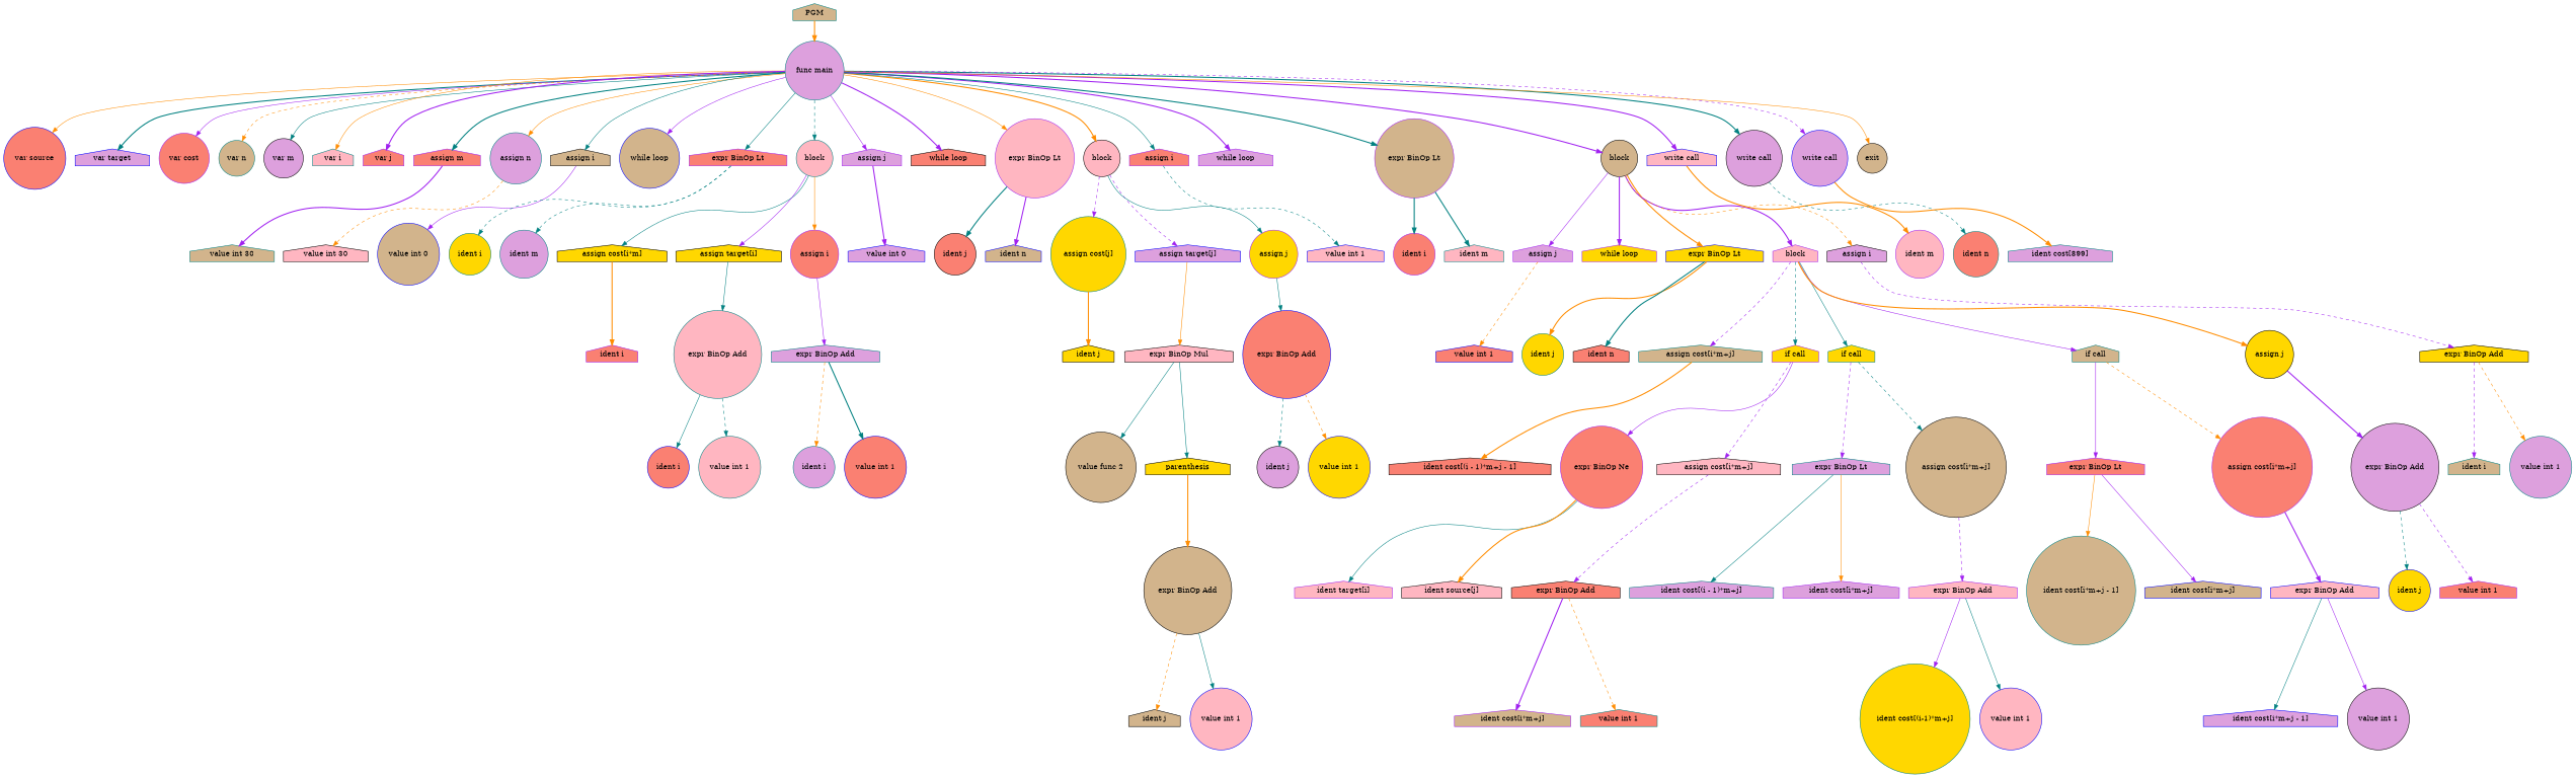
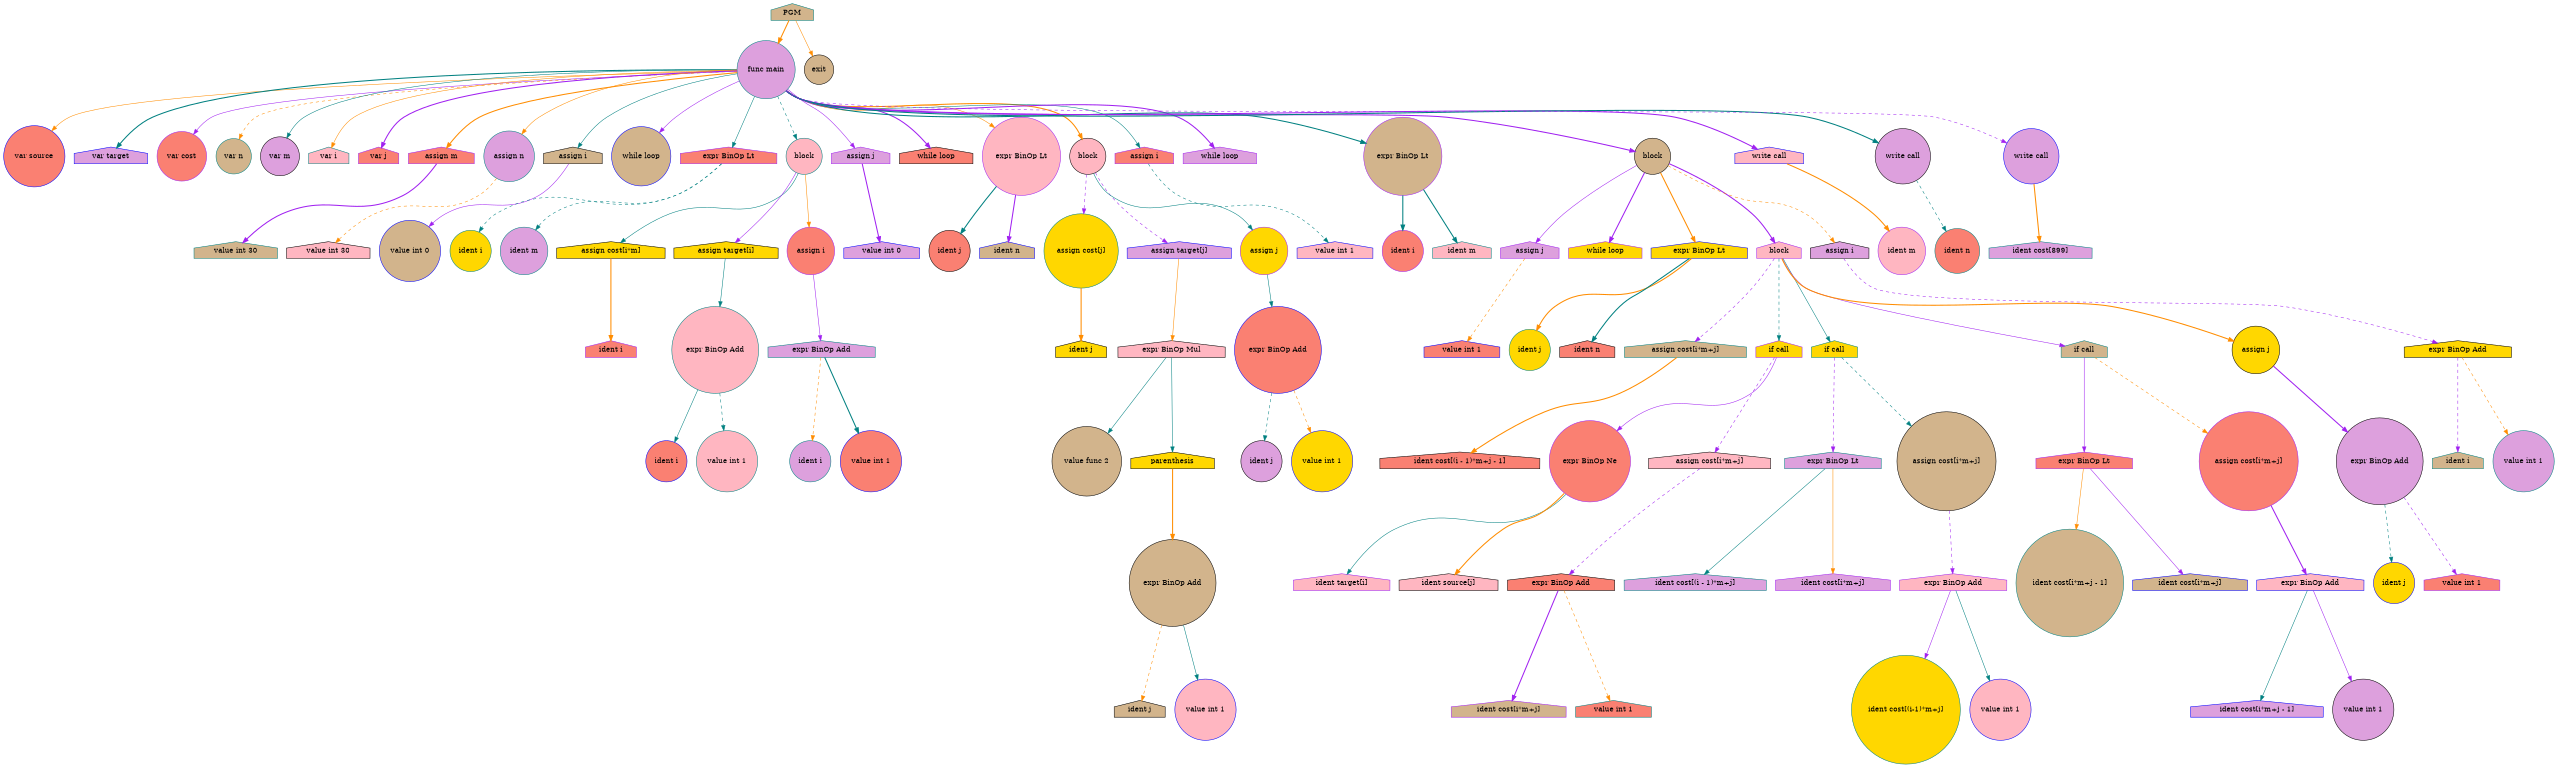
  digraph {
    node [color=black fillcolor=plum shape=house style=filled]
    edge [color=purple style=solid]
    n1 [color=teal fillcolor=tan label=PGM]
    n2 [color=teal label="func main" shape=circle]
    n3 [color=blue fillcolor=salmon label="var source" shape=circle]
    n4 [color=blue label="var target"]
    n5 [color=purple fillcolor=salmon label="var cost" shape=circle]
    n6 [color=teal fillcolor=tan label="var n" shape=circle]
    n7 [label="var m" shape=circle]
    n8 [color=teal fillcolor=lightpink label="var i"]
    n9 [color=purple fillcolor=salmon label="var j"]
    n10 [color=purple fillcolor=salmon label="assign m"]
    n11 [color=teal label="assign n" shape=circle]
    n12 [fillcolor=tan label="assign i"]
    n13 [color=blue fillcolor=tan label="while loop" shape=circle]
    n14 [color=purple fillcolor=salmon label="expr BinOp Lt"]
    n15 [color=teal fillcolor=lightpink label=block shape=circle]
    n16 [color=purple label="assign j"]
    n17 [fillcolor=salmon label="while loop"]
    n18 [color=purple fillcolor=lightpink label="expr BinOp Lt" shape=circle]
    n19 [fillcolor=lightpink label=block shape=circle]
    n20 [color=purple fillcolor=salmon label="assign i"]
    n21 [color=purple label="while loop"]
    n22 [color=purple fillcolor=tan label="expr BinOp Lt" shape=circle]
    n23 [fillcolor=tan label=block shape=circle]
    n24 [color=blue fillcolor=lightpink label="write call"]
    n25 [label="write call" shape=circle]
    n26 [color=blue label="write call" shape=circle]
    n27 [fillcolor=tan label=exit shape=circle]
    n28 [color=teal fillcolor=tan label="value int 30"]
    n29 [fillcolor=lightpink label="value int 30"]
    n30 [color=blue fillcolor=tan label="value int 0" shape=circle]
    n31 [color=teal fillcolor=gold label="ident i" shape=circle]
    n32 [color=teal label="ident m" shape=circle]
    n33 [fillcolor=gold label="assign cost[i*m]"]
    n34 [fillcolor=gold label="assign target[i]"]
    n35 [color=purple fillcolor=salmon label="assign i" shape=circle]
    n36 [color=blue label="value int 0"]
    n37 [fillcolor=salmon label="ident j" shape=circle]
    n38 [color=blue fillcolor=tan label="ident n"]
    n39 [color=teal fillcolor=gold label="assign cost[j]" shape=circle]
    n40 [color=blue label="assign target[j]"]
    n41 [color=purple fillcolor=gold label="assign j" shape=circle]
    n42 [color=blue fillcolor=lightpink label="value int 1"]
    n43 [color=purple fillcolor=salmon label="ident i" shape=circle]
    n44 [color=teal fillcolor=lightpink label="ident m"]
    n45 [color=purple label="assign j"]
    n46 [color=purple fillcolor=gold label="while loop"]
    n47 [color=blue fillcolor=gold label="expr BinOp Lt"]
    n48 [color=purple fillcolor=lightpink label=block]
    n49 [label="assign i"]
    n50 [color=purple fillcolor=lightpink label="ident m" shape=circle]
    n51 [color=teal fillcolor=salmon label="ident n" shape=circle]
    n52 [color=teal label="ident cost[899]"]
    n53 [color=purple fillcolor=salmon label="ident i"]
    n54 [color=teal fillcolor=lightpink label="expr BinOp Add" shape=circle]
    n55 [color=teal label="expr BinOp Add"]
    n56 [color=blue fillcolor=salmon label="ident i" shape=circle]
    n57 [color=teal fillcolor=lightpink label="value int 1" shape=circle]
    n58 [color=teal label="ident i" shape=circle]
    n59 [color=blue fillcolor=salmon label="value int 1" shape=circle]
    n60 [fillcolor=gold label="ident j"]
    n61 [fillcolor=lightpink label="expr BinOp Mul"]
    n62 [color=blue fillcolor=salmon label="expr BinOp Add" shape=circle]
    n63 [fillcolor=tan label="value func 2" shape=circle]
    n64 [fillcolor=gold label=parenthesis]
    n65 [fillcolor=tan label="expr BinOp Add" shape=circle]
    n66 [fillcolor=tan label="ident j"]
    n67 [color=blue fillcolor=lightpink label="value int 1" shape=circle]
    n68 [label="ident j" shape=circle]
    n69 [color=blue fillcolor=gold label="value int 1" shape=circle]
    n70 [color=blue fillcolor=salmon label="value int 1"]
    n71 [color=teal fillcolor=gold label="ident j" shape=circle]
    n72 [fillcolor=salmon label="ident n"]
    n73 [color=teal fillcolor=tan label="assign cost[i*m+j]"]
    n74 [color=purple fillcolor=gold label="if call"]
    n75 [color=teal fillcolor=gold label="if call"]
    n76 [color=teal fillcolor=tan label="if call"]
    n77 [fillcolor=gold label="assign j" shape=circle]
    n78 [fillcolor=gold label="expr BinOp Add"]
    n79 [fillcolor=salmon label="ident cost[(i - 1)*m+j - 1]"]
    n80 [color=purple fillcolor=salmon label="expr BinOp Ne" shape=circle]
    n81 [fillcolor=lightpink label="assign cost[i*m+j]"]
    n82 [color=teal label="expr BinOp Lt"]
    n83 [fillcolor=tan label="assign cost[i*m+j]" shape=circle]
    n84 [color=purple fillcolor=salmon label="expr BinOp Lt"]
    n85 [color=purple fillcolor=salmon label="assign cost[i*m+j]" shape=circle]
    n86 [label="expr BinOp Add" shape=circle]
    n87 [color=purple fillcolor=lightpink label="ident target[i]"]
    n88 [fillcolor=lightpink label="ident source[j]"]
    n89 [fillcolor=salmon label="expr BinOp Add"]
    n90 [color=purple fillcolor=tan label="ident cost[i*m+j]"]
    n91 [color=teal fillcolor=salmon label="value int 1"]
    n92 [color=teal label="ident cost[(i - 1)*m+j]"]
    n93 [color=purple label="ident cost[i*m+j]"]
    n94 [color=purple fillcolor=lightpink label="expr BinOp Add"]
    n95 [color=teal fillcolor=gold label="ident cost[(i-1)*m+j]" shape=circle]
    n96 [color=blue fillcolor=lightpink label="value int 1" shape=circle]
    n97 [color=teal fillcolor=tan label="ident cost[i*m+j - 1]" shape=circle]
    n98 [color=blue fillcolor=tan label="ident cost[i*m+j]"]
    n99 [color=blue fillcolor=lightpink label="expr BinOp Add"]
    n100 [color=blue label="ident cost[i*m+j - 1]"]
    n101 [label="value int 1" shape=circle]
    n102 [color=blue fillcolor=gold label="ident j" shape=circle]
    n103 [color=purple fillcolor=salmon label="value int 1"]
    n104 [color=teal fillcolor=tan label="ident i"]
    n105 [color=teal label="value int 1" shape=circle]
    n1 -> n2 [color=darkorange style=bold]
    n2 -> n3 [color=darkorange]
    n2 -> n4 [color=teal style=bold]
    n2 -> n5
    n2 -> n6 [color=darkorange style=dashed]
    n2 -> n7 [color=teal]
    n2 -> n8 [color=darkorange]
    n2 -> n9 [style=bold]
-   n2 -> n10 [color=teal style=bold]
+   n2 -> n10 [color=darkorange style=bold]
    n2 -> n11 [color=darkorange]
    n2 -> n12 [color=teal]
    n2 -> n13
    n2 -> n14 [color=teal]
    n2 -> n15 [color=teal style=dashed]
    n2 -> n16
    n2 -> n17 [style=bold]
    n2 -> n18 [color=darkorange]
    n2 -> n19 [color=darkorange style=bold]
    n2 -> n20 [color=teal]
    n2 -> n21 [style=bold]
    n2 -> n22 [color=teal style=bold]
    n2 -> n23 [style=bold]
    n2 -> n24 [style=bold]
    n2 -> n25 [color=teal style=bold]
    n2 -> n26 [style=dashed]
-   n2 -> n27 [color=darkorange]
+   n1 -> n27 [color=darkorange]
    n10 -> n28 [style=bold]
    n11 -> n29 [color=darkorange style=dashed]
    n12 -> n30
    n14 -> n31 [color=teal style=dashed]
    n14 -> n32 [color=teal style=dashed]
    n15 -> n33 [color=teal]
    n15 -> n34
    n15 -> n35 [color=darkorange]
    n16 -> n36 [style=bold]
    n18 -> n37 [color=teal style=bold]
    n18 -> n38 [style=bold]
    n19 -> n39 [style=dashed]
    n19 -> n40 [style=dashed]
    n19 -> n41 [color=teal]
    n20 -> n42 [color=teal style=dashed]
    n22 -> n43 [color=teal style=bold]
    n22 -> n44 [color=teal style=bold]
    n23 -> n45
    n23 -> n46 [style=bold]
    n23 -> n47 [color=darkorange style=bold]
    n23 -> n48 [style=bold]
    n23 -> n49 [color=darkorange style=dashed]
    n24 -> n50 [color=darkorange style=bold]
    n25 -> n51 [color=teal style=dashed]
    n26 -> n52 [color=darkorange style=bold]
    n33 -> n53 [color=darkorange style=bold]
    n34 -> n54 [color=teal]
    n35 -> n55
    n39 -> n60 [color=darkorange style=bold]
    n40 -> n61 [color=darkorange]
    n41 -> n62 [color=teal]
    n45 -> n70 [color=darkorange style=dashed]
    n47 -> n71 [color=darkorange style=bold]
    n47 -> n72 [color=teal style=bold]
    n48 -> n73 [style=dashed]
    n48 -> n74 [color=teal style=dashed]
    n48 -> n75 [color=teal]
    n48 -> n76
    n48 -> n77 [color=darkorange style=bold]
    n49 -> n78 [style=dashed]
    n54 -> n56 [color=teal]
    n54 -> n57 [color=teal style=dashed]
    n55 -> n58 [color=darkorange style=dashed]
    n55 -> n59 [color=teal style=bold]
    n61 -> n63 [color=teal]
    n61 -> n64 [color=teal]
    n62 -> n68 [color=teal style=dashed]
    n62 -> n69 [color=darkorange style=dashed]
    n64 -> n65 [color=darkorange style=bold]
    n65 -> n66 [color=darkorange style=dashed]
    n65 -> n67 [color=teal]
    n73 -> n79 [color=darkorange style=bold]
    n74 -> n80
    n74 -> n81 [style=dashed]
    n75 -> n82 [style=dashed]
    n75 -> n83 [color=teal style=dashed]
    n76 -> n84
    n76 -> n85 [color=darkorange style=dashed]
    n77 -> n86 [style=bold]
    n78 -> n104 [style=dashed]
    n78 -> n105 [color=darkorange style=dashed]
    n80 -> n87 [color=teal]
    n80 -> n88 [color=darkorange style=bold]
    n81 -> n89 [style=dashed]
    n82 -> n92 [color=teal]
    n82 -> n93 [color=darkorange]
    n83 -> n94 [style=dashed]
    n84 -> n97 [color=darkorange]
    n84 -> n98
    n85 -> n99 [style=bold]
    n86 -> n102 [color=teal style=dashed]
    n86 -> n103 [style=dashed]
    n89 -> n90 [style=bold]
    n89 -> n91 [color=darkorange style=dashed]
    n94 -> n95
    n94 -> n96 [color=teal]
    n99 -> n100 [color=teal]
    n99 -> n101
  }
